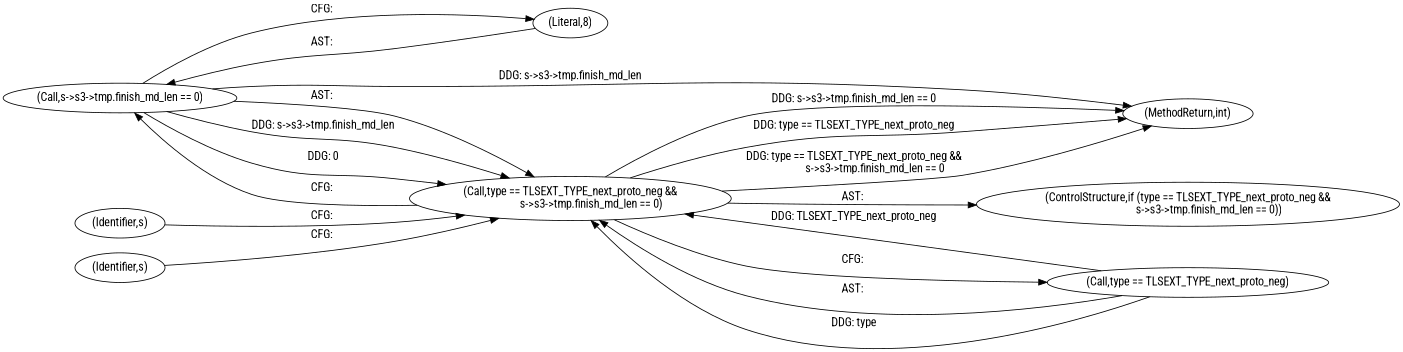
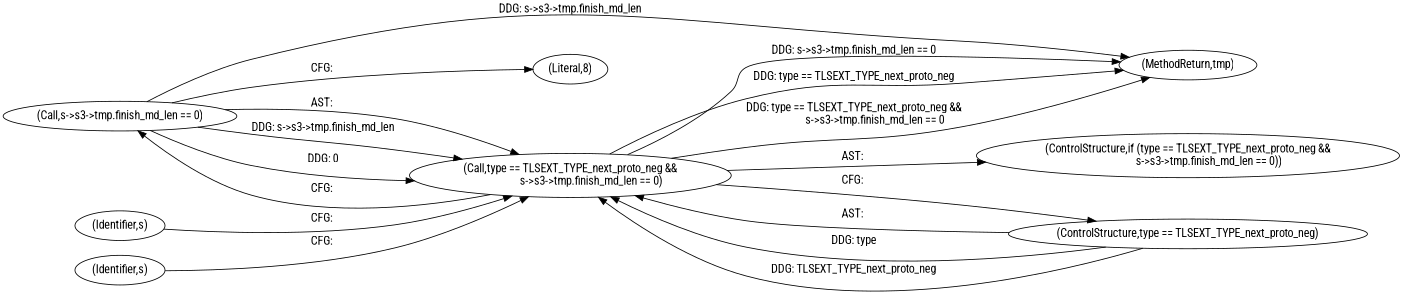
  digraph {
    fontname="Roboto Condensed"
    rankdir=LR
    node [fontname="Roboto Condensed"]
    edge [fontname="Roboto Condensed"]
    n1 [label="(Call,s->s3->tmp.finish_md_len == 0)"]
    n2 [label="(Call,type == TLSEXT_TYPE_next_proto_neg &&\n                 s->s3->tmp.finish_md_len == 0)"]
-   n3 [label="(MethodReturn,int)"]
+   n3 [label="(MethodReturn,tmp)"]
    n4 [label="(Literal,8)"]
    n5 [label="(ControlStructure,if (type == TLSEXT_TYPE_next_proto_neg &&\n                 s->s3->tmp.finish_md_len == 0))"]
-   n6 [label="(Call,type == TLSEXT_TYPE_next_proto_neg)"]
+   n6 [label="(ControlStructure,type == TLSEXT_TYPE_next_proto_neg)"]
    n7 [label="(Identifier,s)"]
    n8 [label="(Identifier,s)"]
    n1 -> n2 [label="AST: "]
    n1 -> n2 [label="DDG: s->s3->tmp.finish_md_len"]
    n1 -> n2 [label="DDG: 0"]
    n1 -> n3 [label="DDG: s->s3->tmp.finish_md_len"]
    n1 -> n4 [label="CFG: "]
    n2 -> n1 [label="CFG: "]
    n2 -> n3 [label="DDG: s->s3->tmp.finish_md_len == 0"]
    n2 -> n3 [label="DDG: type == TLSEXT_TYPE_next_proto_neg"]
    n2 -> n3 [label="DDG: type == TLSEXT_TYPE_next_proto_neg &&\n                 s->s3->tmp.finish_md_len == 0"]
    n2 -> n5 [label="AST: "]
    n2 -> n6 [label="CFG: "]
-   n4 -> n1 [label="AST: "]
    n6 -> n2 [label="AST: "]
    n6 -> n2 [label="DDG: type"]
    n6 -> n2 [label="DDG: TLSEXT_TYPE_next_proto_neg"]
    n7 -> n2 [label="CFG: "]
    n8 -> n2 [label="CFG: "]
  }
